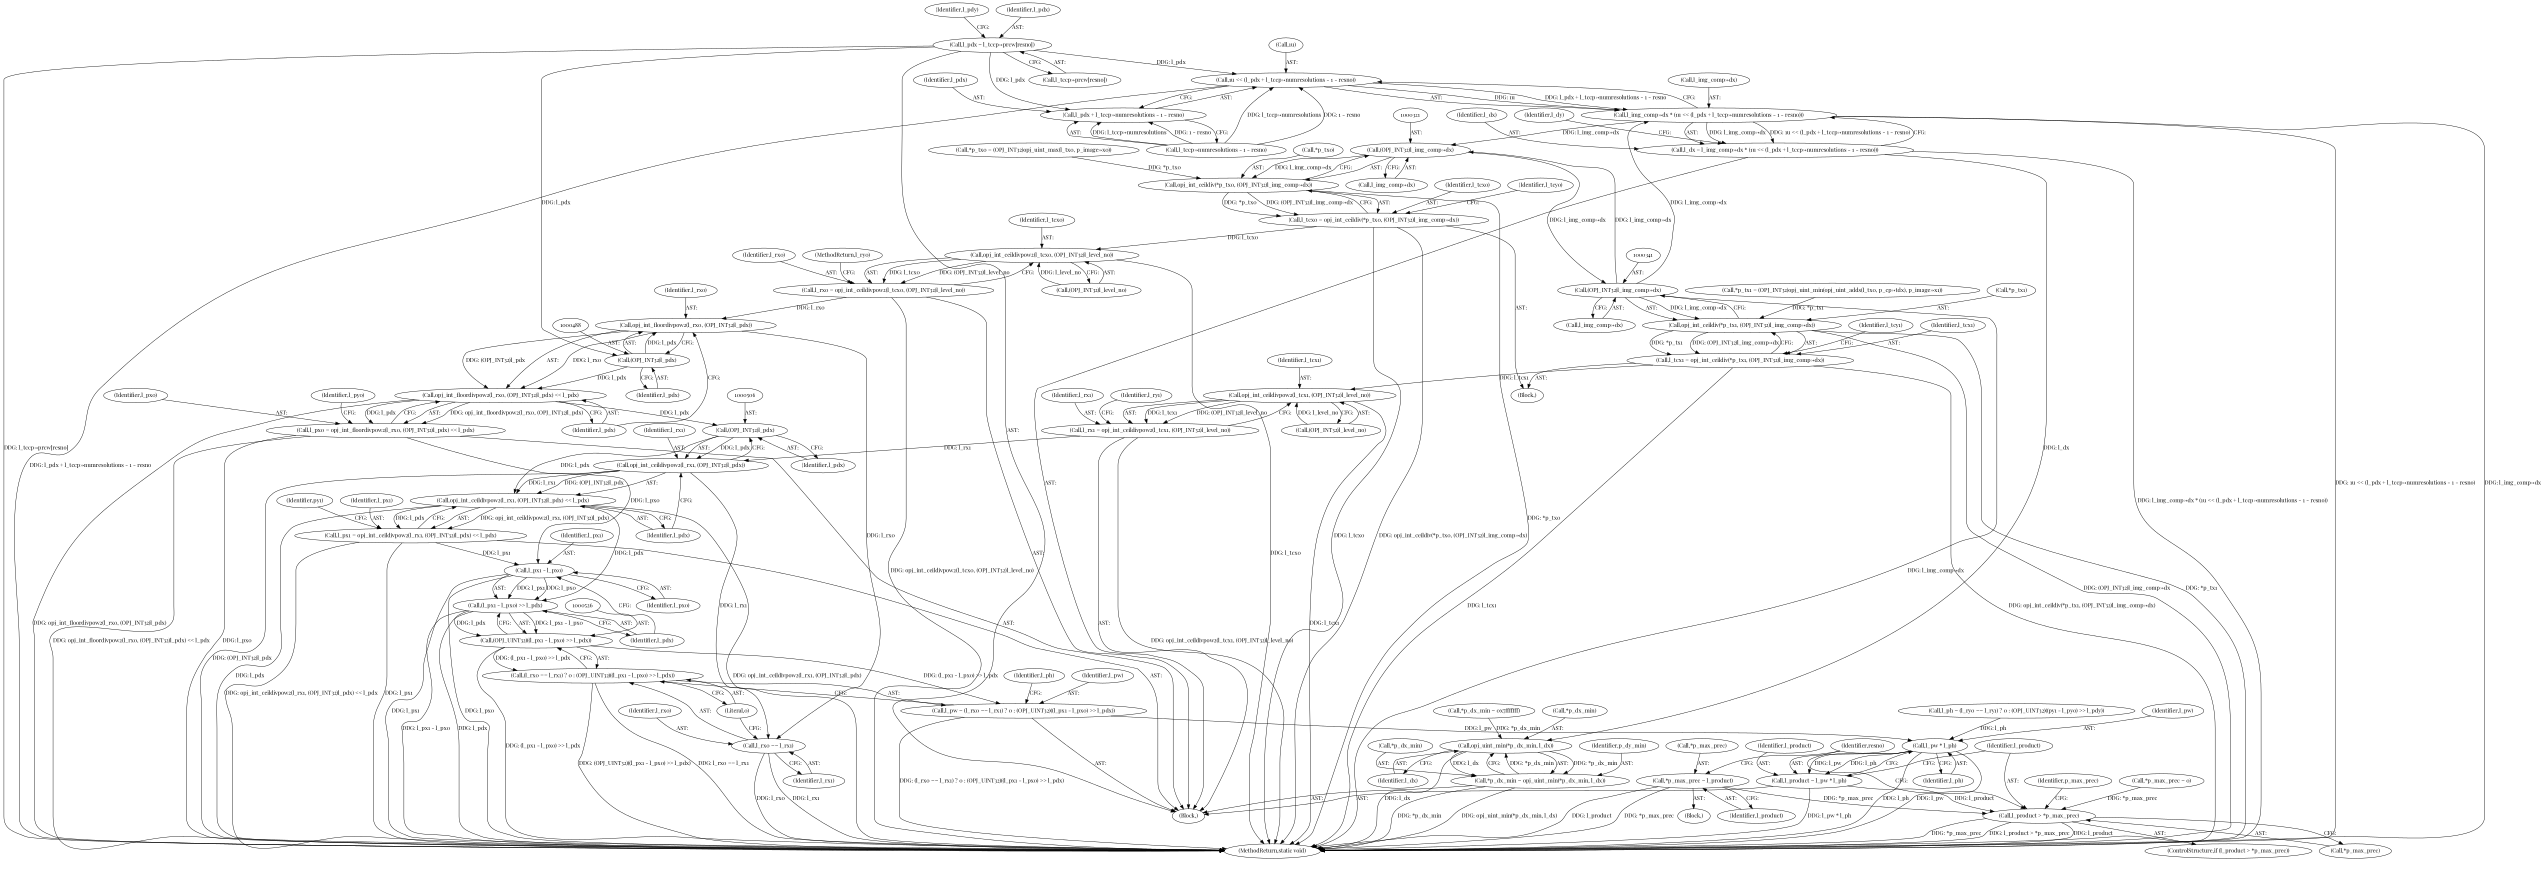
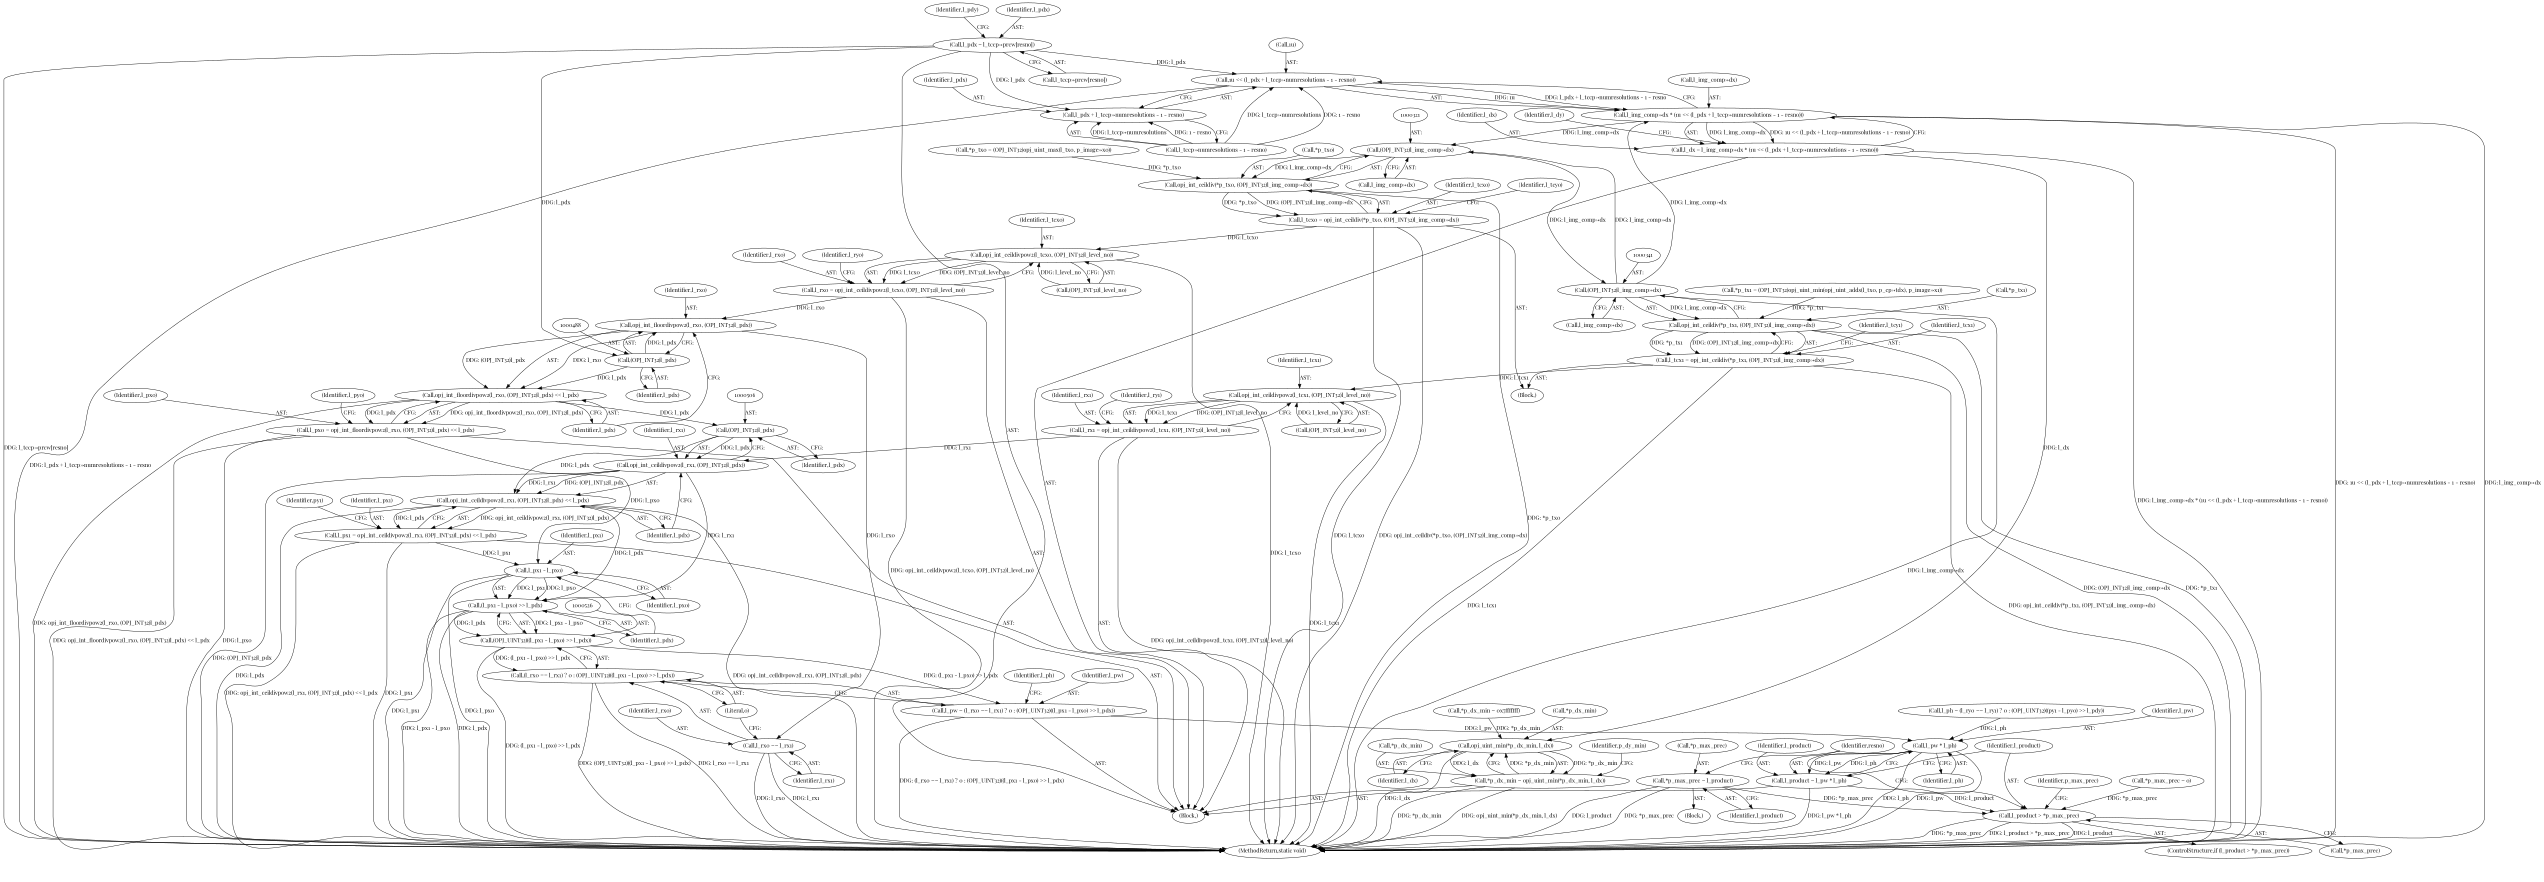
  digraph {
    fontname="Playfair Display"
    node [fontname="Playfair Display"]
    edge [fontname="Playfair Display"]
    n1 [label="(Call,l_pdx = l_tccp->prcw[resno])"]
    n2 [label="(Call,1u << (l_pdx + l_tccp->numresolutions - 1 - resno))"]
    n3 [label="(Call,l_pdx + l_tccp->numresolutions - 1 - resno)"]
    n4 [label="(Call,(OPJ_INT32)l_pdx)"]
    n5 [label="(MethodReturn,static void)"]
    n6 [label="(Call,l_tccp->prcw[resno])"]
    n7 [label="(Block,)"]
    n8 [label="(Call,l_img_comp->dx * (1u << (l_pdx + l_tccp->numresolutions - 1 - resno)))"]
    n9 [label="(Call,l_tccp->numresolutions - 1 - resno)"]
    n10 [label="(Call,opj_int_floordivpow2(l_rx0, (OPJ_INT32)l_pdx))"]
    n11 [label="(Call,opj_int_floordivpow2(l_rx0, (OPJ_INT32)l_pdx) << l_pdx)"]
    n12 [label="(Identifier,l_pdx)"]
    n13 [label="(Call,(OPJ_INT32)l_img_comp->dx)"]
    n14 [label="(Call,l_dx = l_img_comp->dx * (1u << (l_pdx + l_tccp->numresolutions - 1 - resno)))"]
    n15 [label="(Call,opj_int_ceildiv(*p_tx0, (OPJ_INT32)l_img_comp->dx))"]
    n16 [label="(Call,(OPJ_INT32)l_img_comp->dx)"]
    n17 [label="(Call,l_img_comp->dx)"]
    n18 [label="(Call,opj_uint_min(*p_dx_min, l_dx))"]
    n19 [label="(Call,l_tcx0 = opj_int_ceildiv(*p_tx0, (OPJ_INT32)l_img_comp->dx))"]
    n20 [label="(Call,opj_int_ceildiv(*p_tx1, (OPJ_INT32)l_img_comp->dx))"]
    n21 [label="(Call,l_img_comp->dx)"]
    n22 [label="(Call,opj_int_ceildivpow2(l_tcx0, (OPJ_INT32)l_level_no))"]
    n23 [label="(Block,)"]
    n24 [label="(Call,l_rx0 = opj_int_ceildivpow2(l_tcx0, (OPJ_INT32)l_level_no))"]
    n25 [label="(Call,(OPJ_INT32)l_level_no)"]
    n26 [label="(Call,l_rx0 == l_rx1)"]
    n27 [label="(Call,l_px0 = opj_int_floordivpow2(l_rx0, (OPJ_INT32)l_pdx) << l_pdx)"]
    n28 [label="(Call,(OPJ_INT32)l_pdx)"]
    n29 [label="(Identifier,l_pdx)"]
    n30 [label="(Call,(l_rx0 == l_rx1) ? 0 : (OPJ_UINT32)((l_px1 - l_px0) >> l_pdx))"]
    n31 [label="(Identifier,l_rx1)"]
    n32 [label="(Call,l_px1 - l_px0)"]
    n33 [label="(Call,opj_int_ceildivpow2(l_rx1, (OPJ_INT32)l_pdx))"]
    n34 [label="(Call,opj_int_ceildivpow2(l_rx1, (OPJ_INT32)l_pdx) << l_pdx)"]
    n35 [label="(Identifier,l_pdx)"]
    n36 [label="(Call,(l_px1 - l_px0) >> l_pdx)"]
    n37 [label="(Identifier,l_px0)"]
    n38 [label="(Call,(OPJ_UINT32)((l_px1 - l_px0) >> l_pdx))"]
    n39 [label="(Identifier,l_pdx)"]
    n40 [label="(Call,l_pw = (l_rx0 == l_rx1) ? 0 : (OPJ_UINT32)((l_px1 - l_px0) >> l_pdx))"]
    n41 [label="(Call,l_pw * l_ph)"]
    n42 [label="(Literal,0)"]
    n43 [label="(Call,l_product = l_pw * l_ph)"]
    n44 [label="(Identifier,l_ph)"]
    n45 [label="(Call,l_product > *p_max_prec)"]
    n46 [label="(ControlStructure,if (l_product > *p_max_prec))"]
    n47 [label="(Call,*p_max_prec)"]
    n48 [label="(Call,*p_max_prec = l_product)"]
    n49 [label="(Block,)"]
    n50 [label="(Identifier,l_product)"]
    n51 [label="(Call,l_px1 = opj_int_ceildivpow2(l_rx1, (OPJ_INT32)l_pdx) << l_pdx)"]
    n52 [label="(Identifier,l_pdx)"]
    n53 [label="(Call,l_tcx1 = opj_int_ceildiv(*p_tx1, (OPJ_INT32)l_img_comp->dx))"]
    n54 [label="(Call,opj_int_ceildivpow2(l_tcx1, (OPJ_INT32)l_level_no))"]
    n55 [label="(Call,l_rx1 = opj_int_ceildivpow2(l_tcx1, (OPJ_INT32)l_level_no))"]
    n56 [label="(Call,(OPJ_INT32)l_level_no)"]
    n57 [label="(Call,*p_dx_min = opj_uint_min(*p_dx_min, l_dx))"]
    n58 [label="(Identifier,l_dx)"]
    n59 [label="(Identifier,l_pw)"]
    n60 [label="(Identifier,l_tcy0)"]
    n61 [label="(Identifier,l_pdy)"]
    n62 [label="(Identifier,l_rx1)"]
    n63 [label="(Identifier,l_product)"]
    n64 [label="(Identifier,l_ph)"]
    n65 [label="(Identifier,l_py0)"]
    n66 [label="(Call,l_ph = (l_ry0 == l_ry1) ? 0 : (OPJ_UINT32)((py1 - l_py0) >> l_pdy))"]
    n67 [label="(Identifier,l_tcx1)"]
    n68 [label="(Identifier,l_dy)"]
    n69 [label="(Call,*p_dx_min = 0x7fffffff)"]
    n70 [label="(Identifier,l_rx1)"]
    n71 [label="(Identifier,l_rx0)"]
    n72 [label="(Call,*p_dx_min)"]
    n73 [label="(Call,*p_dx_min)"]
    n74 [label="(Identifier,l_tcy1)"]
    n75 [label="(Identifier,l_px0)"]
    n76 [label="(Identifier,p_max_prec)"]
    n77 [label="(Identifier,l_px1)"]
    n78 [label="(Identifier,l_rx0)"]
    n79 [label="(Identifier,resno)"]
    n80 [label="(Identifier,l_tcx0)"]
    n81 [label="(Identifier,l_pdx)"]
    n82 [label="(Identifier,py1)"]
    n83 [label="(Call,l_img_comp->dx)"]
    n84 [label="(Call,*p_tx0 = (OPJ_INT32)opj_uint_max(l_tx0, p_image->x0))"]
    n85 [label="(Identifier,l_px1)"]
    n86 [label="(Identifier,l_tcx0)"]
-   n87 [label="(MethodReturn,l_ry0)"]
+   n87 [label="(Identifier,l_ry0)"]
    n88 [label="(Identifier,l_pw)"]
    n89 [label="(Call,*p_tx1)"]
    n90 [label="(Identifier,l_tcx1)"]
    n91 [label="(Call,*p_max_prec)"]
    n92 [label="(Identifier,l_ry1)"]
    n93 [label="(Call,*p_tx1 = (OPJ_INT32)opj_uint_min(opj_uint_adds(l_tx0, p_cp->tdx), p_image->x1))"]
    n94 [label="(Identifier,p_dy_min)"]
    n95 [label="(Identifier,l_product)"]
    n96 [label="(Identifier,l_rx0)"]
    n97 [label="(Identifier,l_dx)"]
    n98 [label="(Call,*p_tx0)"]
    n99 [label="(Call,*p_max_prec = 0)"]
    n100 [label="(Call,1u)"]
    n101 [label="(Identifier,l_pdx)"]
    1000321
    1000526
    1000506
    1000341
    1000488
    n1 -> n2 [label="DDG: l_pdx"]
    n1 -> n3 [label="DDG: l_pdx"]
    n1 -> n4 [label="DDG: l_pdx"]
    n1 -> n5 [label="DDG: l_tccp->prcw[resno]"]
    n1 -> n6 [label="CFG: "]
    n1 -> n7 [label="AST: "]
    n2 -> n3 [label="CFG: "]
    n2 -> n5 [label="DDG: l_pdx + l_tccp->numresolutions - 1 - resno"]
    n2 -> n8 [label="AST: "]
    n2 -> n8 [label="DDG: 1u"]
    n2 -> n8 [label="DDG: l_pdx + l_tccp->numresolutions - 1 - resno"]
    n3 -> n2 [label="AST: "]
    n3 -> n9 [label="CFG: "]
    n4 -> n10 [label="AST: "]
    n4 -> n10 [label="DDG: l_pdx"]
    n4 -> n11 [label="DDG: l_pdx"]
    n4 -> n12 [label="CFG: "]
    n6 -> n1 [label="AST: "]
    n8 -> n2 [label="CFG: "]
    n8 -> n5 [label="DDG: 1u << (l_pdx + l_tccp->numresolutions - 1 - resno)"]
    n8 -> n5 [label="DDG: l_img_comp->dx"]
    n8 -> n13 [label="DDG: l_img_comp->dx"]
    n8 -> n14 [label="AST: "]
    n8 -> n14 [label="DDG: l_img_comp->dx"]
    n8 -> n14 [label="DDG: 1u << (l_pdx + l_tccp->numresolutions - 1 - resno)"]
    n9 -> n2 [label="DDG: l_tccp->numresolutions"]
    n9 -> n2 [label="DDG: 1 - resno"]
    n9 -> n3 [label="AST: "]
    n9 -> n3 [label="DDG: l_tccp->numresolutions"]
    n9 -> n3 [label="DDG: 1 - resno"]
    n10 -> n4 [label="CFG: "]
    n10 -> n11 [label="AST: "]
    n10 -> n11 [label="DDG: l_rx0"]
    n10 -> n11 [label="DDG: (OPJ_INT32)l_pdx"]
    n10 -> n26 [label="DDG: l_rx0"]
    n11 -> n5 [label="DDG: opj_int_floordivpow2(l_rx0, (OPJ_INT32)l_pdx)"]
    n11 -> n27 [label="AST: "]
    n11 -> n27 [label="DDG: opj_int_floordivpow2(l_rx0, (OPJ_INT32)l_pdx)"]
    n11 -> n27 [label="DDG: l_pdx"]
    n11 -> n28 [label="DDG: l_pdx"]
    n11 -> n29 [label="CFG: "]
    n12 -> n4 [label="AST: "]
    n13 -> n15 [label="AST: "]
    n13 -> n15 [label="DDG: l_img_comp->dx"]
    n13 -> n16 [label="DDG: l_img_comp->dx"]
    n13 -> n17 [label="CFG: "]
    n14 -> n5 [label="DDG: l_img_comp->dx * (1u << (l_pdx + l_tccp->numresolutions - 1 - resno))"]
    n14 -> n7 [label="AST: "]
    n14 -> n8 [label="CFG: "]
    n14 -> n18 [label="DDG: l_dx"]
    n15 -> n5 [label="DDG: *p_tx0"]
    n15 -> n13 [label="CFG: "]
    n15 -> n19 [label="AST: "]
    n15 -> n19 [label="DDG: *p_tx0"]
    n15 -> n19 [label="DDG: (OPJ_INT32)l_img_comp->dx"]
    n16 -> n5 [label="DDG: l_img_comp->dx"]
    n16 -> n8 [label="DDG: l_img_comp->dx"]
    n16 -> n13 [label="DDG: l_img_comp->dx"]
    n16 -> n20 [label="AST: "]
    n16 -> n20 [label="DDG: l_img_comp->dx"]
    n16 -> n21 [label="CFG: "]
    n17 -> n13 [label="AST: "]
    n18 -> n5 [label="DDG: l_dx"]
    n18 -> n57 [label="AST: "]
    n18 -> n57 [label="DDG: *p_dx_min"]
    n18 -> n57 [label="DDG: l_dx"]
    n18 -> n58 [label="CFG: "]
    n19 -> n5 [label="DDG: l_tcx0"]
    n19 -> n5 [label="DDG: opj_int_ceildiv(*p_tx0, (OPJ_INT32)l_img_comp->dx)"]
    n19 -> n15 [label="CFG: "]
    n19 -> n22 [label="DDG: l_tcx0"]
    n19 -> n23 [label="AST: "]
    n20 -> n5 [label="DDG: *p_tx1"]
    n20 -> n5 [label="DDG: (OPJ_INT32)l_img_comp->dx"]
    n20 -> n16 [label="CFG: "]
    n20 -> n53 [label="AST: "]
    n20 -> n53 [label="DDG: *p_tx1"]
    n20 -> n53 [label="DDG: (OPJ_INT32)l_img_comp->dx"]
    n21 -> n16 [label="AST: "]
    n22 -> n5 [label="DDG: l_tcx0"]
    n22 -> n24 [label="AST: "]
    n22 -> n24 [label="DDG: l_tcx0"]
    n22 -> n24 [label="DDG: (OPJ_INT32)l_level_no"]
    n22 -> n25 [label="CFG: "]
    n24 -> n5 [label="DDG: opj_int_ceildivpow2(l_tcx0, (OPJ_INT32)l_level_no)"]
    n24 -> n7 [label="AST: "]
    n24 -> n10 [label="DDG: l_rx0"]
    n24 -> n22 [label="CFG: "]
    n25 -> n22 [label="AST: "]
    n25 -> n22 [label="DDG: l_level_no"]
    n26 -> n5 [label="DDG: l_rx0"]
    n26 -> n5 [label="DDG: l_rx1"]
    n26 -> n30 [label="AST: "]
    n26 -> n31 [label="CFG: "]
    n27 -> n5 [label="DDG: l_px0"]
    n27 -> n5 [label="DDG: opj_int_floordivpow2(l_rx0, (OPJ_INT32)l_pdx) << l_pdx"]
    n27 -> n7 [label="AST: "]
    n27 -> n11 [label="CFG: "]
    n27 -> n32 [label="DDG: l_px0"]
    n28 -> n33 [label="AST: "]
    n28 -> n33 [label="DDG: l_pdx"]
    n28 -> n34 [label="DDG: l_pdx"]
    n28 -> n35 [label="CFG: "]
    n29 -> n10 [label="CFG: "]
    n29 -> n11 [label="AST: "]
    n30 -> n5 [label="DDG: (OPJ_UINT32)((l_px1 - l_px0) >> l_pdx)"]
    n30 -> n5 [label="DDG: l_rx0 == l_rx1"]
    n30 -> n38 [label="CFG: "]
    n30 -> n40 [label="AST: "]
    n30 -> n42 [label="CFG: "]
    n31 -> n26 [label="AST: "]
    n32 -> n5 [label="DDG: l_px0"]
    n32 -> n5 [label="DDG: l_px1"]
    n32 -> n36 [label="AST: "]
    n32 -> n36 [label="DDG: l_px1"]
    n32 -> n36 [label="DDG: l_px0"]
    n32 -> n37 [label="CFG: "]
    n33 -> n5 [label="DDG: (OPJ_INT32)l_pdx"]
-   n33 -> n26 [label="DDG: l_rx1"]
+   n33 -> n36 [label="DDG: l_rx1"]
    n33 -> n28 [label="CFG: "]
    n33 -> n34 [label="AST: "]
    n33 -> n34 [label="DDG: l_rx1"]
    n33 -> n34 [label="DDG: (OPJ_INT32)l_pdx"]
    n34 -> n5 [label="DDG: opj_int_ceildivpow2(l_rx1, (OPJ_INT32)l_pdx)"]
    n34 -> n5 [label="DDG: l_pdx"]
    n34 -> n36 [label="DDG: l_pdx"]
    n34 -> n51 [label="AST: "]
    n34 -> n51 [label="DDG: opj_int_ceildivpow2(l_rx1, (OPJ_INT32)l_pdx)"]
    n34 -> n51 [label="DDG: l_pdx"]
    n34 -> n52 [label="CFG: "]
    n35 -> n28 [label="AST: "]
    n36 -> n5 [label="DDG: l_px1 - l_px0"]
    n36 -> n5 [label="DDG: l_pdx"]
    n36 -> n38 [label="AST: "]
    n36 -> n38 [label="DDG: l_px1 - l_px0"]
    n36 -> n38 [label="DDG: l_pdx"]
    n36 -> n39 [label="CFG: "]
    n37 -> n32 [label="AST: "]
    n38 -> n5 [label="DDG: (l_px1 - l_px0) >> l_pdx"]
    n38 -> n30 [label="AST: "]
    n38 -> n30 [label="DDG: (l_px1 - l_px0) >> l_pdx"]
    n38 -> n36 [label="CFG: "]
    n38 -> n40 [label="DDG: (l_px1 - l_px0) >> l_pdx"]
    n39 -> n32 [label="CFG: "]
    n39 -> n36 [label="AST: "]
    n40 -> n5 [label="DDG: (l_rx0 == l_rx1) ? 0 : (OPJ_UINT32)((l_px1 - l_px0) >> l_pdx)"]
    n40 -> n7 [label="AST: "]
    n40 -> n30 [label="CFG: "]
    n40 -> n41 [label="DDG: l_pw"]
    n41 -> n5 [label="DDG: l_ph"]
    n41 -> n5 [label="DDG: l_pw"]
    n41 -> n43 [label="AST: "]
    n41 -> n43 [label="DDG: l_pw"]
    n41 -> n43 [label="DDG: l_ph"]
    n41 -> n44 [label="CFG: "]
    n42 -> n26 [label="CFG: "]
    n42 -> n30 [label="AST: "]
    n43 -> n5 [label="DDG: l_pw * l_ph"]
    n43 -> n7 [label="AST: "]
    n43 -> n41 [label="CFG: "]
    n43 -> n45 [label="DDG: l_product"]
    n44 -> n41 [label="AST: "]
    n45 -> n5 [label="DDG: l_product"]
    n45 -> n5 [label="DDG: *p_max_prec"]
    n45 -> n5 [label="DDG: l_product > *p_max_prec"]
    n45 -> n46 [label="AST: "]
    n45 -> n47 [label="CFG: "]
    n47 -> n45 [label="AST: "]
    n48 -> n5 [label="DDG: l_product"]
    n48 -> n5 [label="DDG: *p_max_prec"]
    n48 -> n45 [label="DDG: *p_max_prec"]
    n48 -> n49 [label="AST: "]
    n48 -> n50 [label="CFG: "]
    n50 -> n48 [label="AST: "]
    n51 -> n5 [label="DDG: opj_int_ceildivpow2(l_rx1, (OPJ_INT32)l_pdx) << l_pdx"]
    n51 -> n5 [label="DDG: l_px1"]
    n51 -> n7 [label="AST: "]
    n51 -> n32 [label="DDG: l_px1"]
    n51 -> n34 [label="CFG: "]
    n52 -> n33 [label="CFG: "]
    n52 -> n34 [label="AST: "]
    n53 -> n5 [label="DDG: l_tcx1"]
    n53 -> n5 [label="DDG: opj_int_ceildiv(*p_tx1, (OPJ_INT32)l_img_comp->dx)"]
    n53 -> n20 [label="CFG: "]
    n53 -> n23 [label="AST: "]
    n53 -> n54 [label="DDG: l_tcx1"]
    n54 -> n5 [label="DDG: l_tcx1"]
    n54 -> n55 [label="AST: "]
    n54 -> n55 [label="DDG: l_tcx1"]
    n54 -> n55 [label="DDG: (OPJ_INT32)l_level_no"]
    n54 -> n56 [label="CFG: "]
    n55 -> n5 [label="DDG: opj_int_ceildivpow2(l_tcx1, (OPJ_INT32)l_level_no)"]
    n55 -> n7 [label="AST: "]
    n55 -> n33 [label="DDG: l_rx1"]
    n55 -> n54 [label="CFG: "]
    n56 -> n54 [label="AST: "]
    n56 -> n54 [label="DDG: l_level_no"]
    n57 -> n5 [label="DDG: opj_uint_min(*p_dx_min, l_dx)"]
    n57 -> n5 [label="DDG: *p_dx_min"]
    n57 -> n7 [label="AST: "]
    n57 -> n18 [label="CFG: "]
    n57 -> n18 [label="DDG: *p_dx_min"]
    n58 -> n18 [label="AST: "]
    n59 -> n40 [label="AST: "]
    n60 -> n19 [label="CFG: "]
    n61 -> n1 [label="CFG: "]
    n62 -> n55 [label="AST: "]
    n63 -> n43 [label="AST: "]
    n64 -> n40 [label="CFG: "]
    n65 -> n27 [label="CFG: "]
    n66 -> n41 [label="DDG: l_ph"]
    n67 -> n53 [label="AST: "]
    n68 -> n14 [label="CFG: "]
    n69 -> n18 [label="DDG: *p_dx_min"]
    n70 -> n33 [label="AST: "]
    n71 -> n24 [label="AST: "]
    n72 -> n18 [label="AST: "]
    n73 -> n57 [label="AST: "]
    n74 -> n53 [label="CFG: "]
    n75 -> n27 [label="AST: "]
    n76 -> n45 [label="CFG: "]
    n77 -> n32 [label="AST: "]
    n78 -> n10 [label="AST: "]
    n79 -> n45 [label="CFG: "]
    n79 -> n48 [label="CFG: "]
    n80 -> n22 [label="AST: "]
    n81 -> n3 [label="AST: "]
    n82 -> n51 [label="CFG: "]
    n83 -> n8 [label="AST: "]
    n84 -> n15 [label="DDG: *p_tx0"]
    n85 -> n51 [label="AST: "]
    n86 -> n19 [label="AST: "]
    n87 -> n24 [label="CFG: "]
    n88 -> n41 [label="AST: "]
    n89 -> n20 [label="AST: "]
    n90 -> n54 [label="AST: "]
    n91 -> n48 [label="AST: "]
    n92 -> n55 [label="CFG: "]
    n93 -> n20 [label="DDG: *p_tx1"]
-   n94 -> n57 [label="AST: "]
+   n94 -> n57 [label="CFG: "]
    n95 -> n43 [label="CFG: "]
    n95 -> n45 [label="AST: "]
    n96 -> n26 [label="AST: "]
    n97 -> n14 [label="AST: "]
    n98 -> n15 [label="AST: "]
    n99 -> n45 [label="DDG: *p_max_prec"]
    n100 -> n2 [label="AST: "]
    n101 -> n1 [label="AST: "]
    1000321 -> n13 [label="AST: "]
    1000526 -> n38 [label="AST: "]
    1000506 -> n28 [label="AST: "]
    1000341 -> n16 [label="AST: "]
    1000488 -> n4 [label="AST: "]
  }
